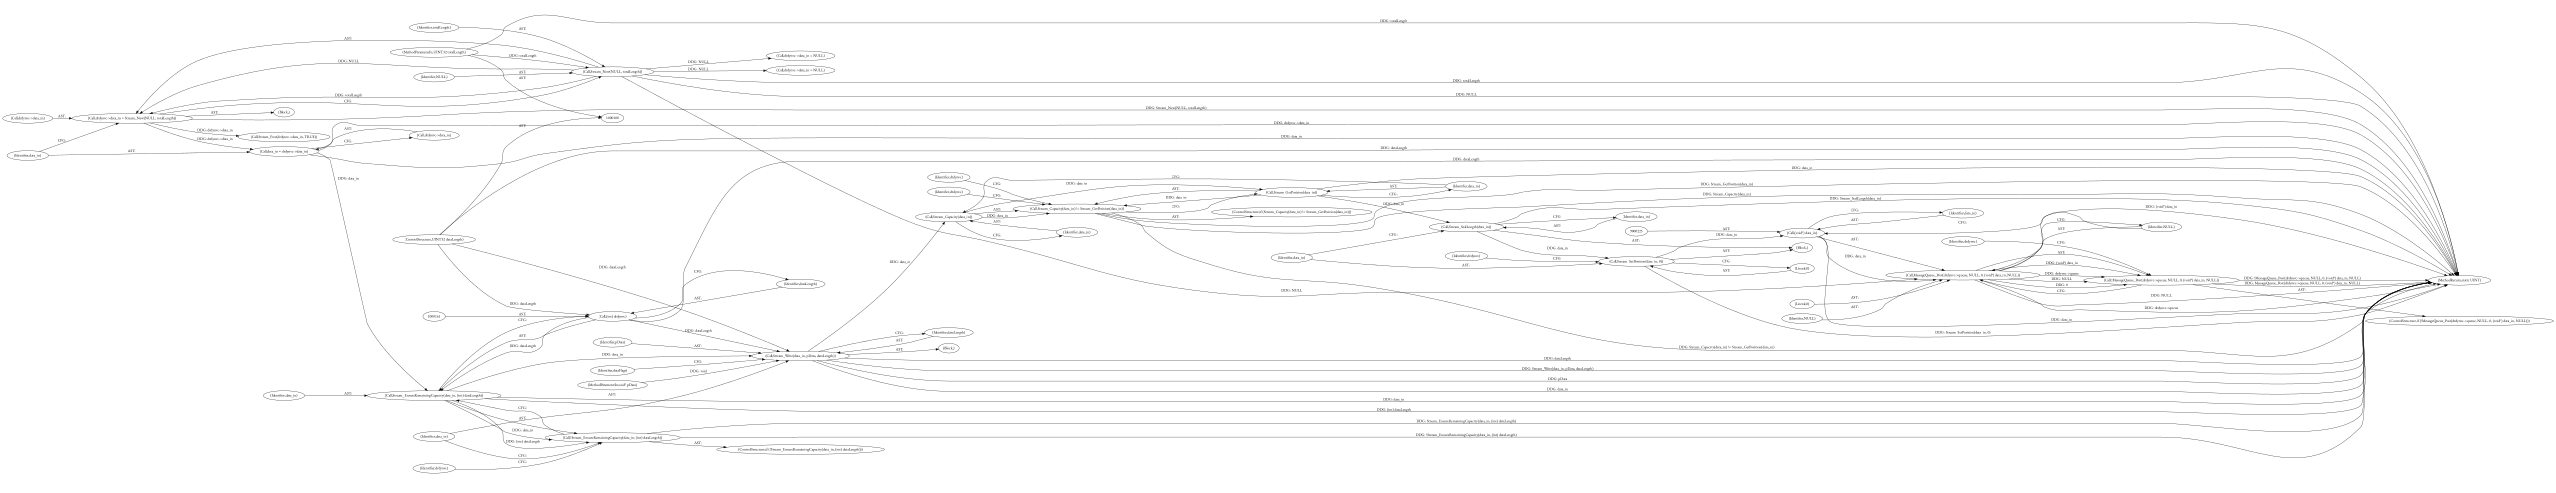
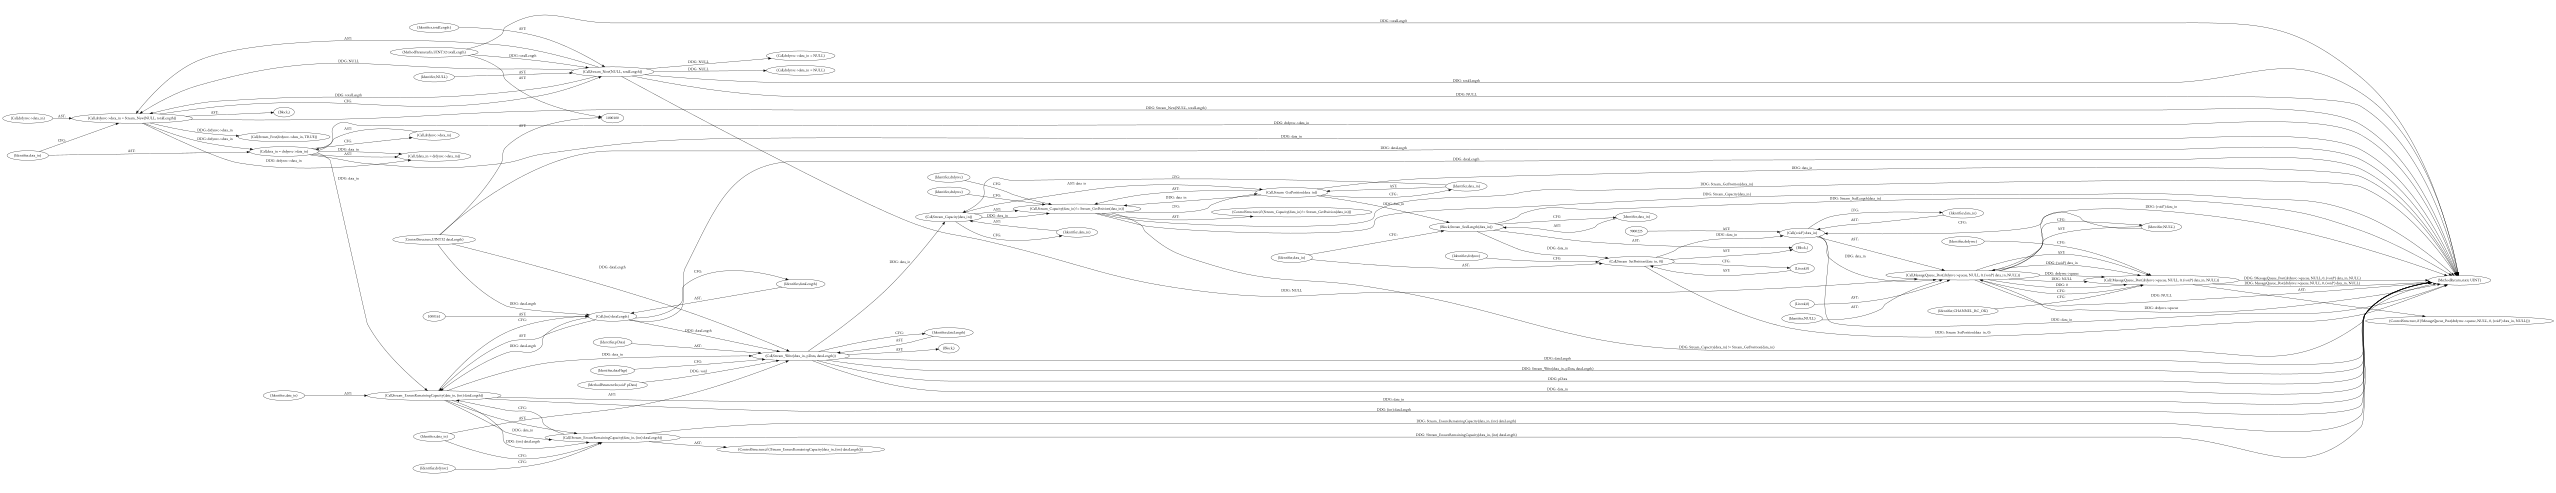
  digraph {
    fontname="EB Garamond"
    rankdir=LR
    node [fontname="EB Garamond"]
    edge [fontname="EB Garamond"]
    n1 [label="(Call,Stream_EnsureRemainingCapacity(data_in, (int) dataLength))"]
-   n2 [label="(Call,(int) drdynvc)"]
+   n2 [label="(Call,(int) dataLength)"]
    n3 [label="(Call,!Stream_EnsureRemainingCapacity(data_in, (int) dataLength))"]
    n4 [label="(Call,Stream_Write(data_in, pData, dataLength))"]
    n5 [label="(MethodReturn,static UINT)"]
    n6 [label="(Identifier,dataLength)"]
    n7 [label="(ControlStructure,if (!Stream_EnsureRemainingCapacity(data_in, (int) dataLength)))"]
    n8 [label="(Call,Stream_Capacity(data_in))"]
    n9 [label="(Identifier,dataLength)"]
    n10 [label="(Block,)"]
    n11 [label="(Call,data_in = drdynvc->data_in)"]
    n12 [label="(Call,drdynvc->data_in)"]
+   n13 [label="(Call,!(data_in = drdynvc->data_in))"]
    n14 [label="(Call,drdynvc->data_in = Stream_New(NULL, totalLength))"]
    n15 [label="(Call,Stream_New(NULL, totalLength))"]
    n16 [label="(Block,)"]
    n17 [label="(Call,Stream_Free(drdynvc->data_in, TRUE))"]
    n18 [label="(Call,MessageQueue_Post(drdynvc->queue, NULL, 0, (void*) data_in, NULL))"]
    n19 [label="(Call,drdynvc->data_in = NULL)"]
    n20 [label="(Call,drdynvc->data_in = NULL)"]
    n21 [label="(Call,!MessageQueue_Post(drdynvc->queue, NULL, 0, (void*) data_in, NULL))"]
    n22 [label="(Identifier,NULL)"]
    n23 [label="(Identifier,totalLength)"]
    n24 [label="(MethodParameterIn,UINT32 totalLength)"]
    1000100
    n26 [label="(ControlStructure,UINT32 dataLength)"]
    n27 [label="(Call,Stream_Capacity(data_in) != Stream_GetPosition(data_in))"]
    n28 [label="(Call,Stream_GetPosition(data_in))"]
    n29 [label="(Identifier,data_in)"]
    n30 [label="(ControlStructure,if (Stream_Capacity(data_in) != Stream_GetPosition(data_in)))"]
-   n31 [label="(Call,Stream_SealLength(data_in))"]
+   n31 [label="(Block,Stream_SealLength(data_in))"]
    n32 [label="(Identifier,data_in)"]
    n33 [label="(Call,Stream_SetPosition(data_in, 0))"]
    n34 [label="(Block,)"]
    n35 [label="(Identifier,data_in)"]
    n36 [label="(Call,(void*) data_in)"]
    n37 [label="(Literal,0)"]
    n38 [label="(Identifier,data_in)"]
    n39 [label="(ControlStructure,if (!MessageQueue_Post(drdynvc->queue, NULL, 0, (void*) data_in, NULL)))"]
    n40 [label="(Identifier,data_in)"]
    n41 [label="(Literal,0)"]
    n42 [label="(Call,drdynvc->data_in)"]
    n43 [label="(Identifier,data_in)"]
    n44 [label="(Identifier,NULL)"]
    n45 [label="(Identifier,data_in)"]
    n46 [label="(MethodParameterIn,void* pData)"]
    n47 [label="(Identifier,NULL)"]
    n48 [label="(Identifier,drdynvc)"]
    n49 [label="(Identifier,pData)"]
    n50 [label="(Identifier,drdynvc)"]
    n51 [label="(Identifier,drdynvc)"]
    n52 [label="(Identifier,drdynvc)"]
    n53 [label="(Identifier,drdynvc)"]
    n54 [label="(Identifier,dataFlags)"]
    n55 [label="(Identifier,data_in)"]
+   n56 [label="(Identifier,CHANNEL_RC_OK)"]
    1000161
    n58 [label=9000225]
    n1 -> n2 [label="CFG: "]
    n1 -> n3 [label="AST: "]
    n1 -> n3 [label="DDG: data_in"]
    n1 -> n3 [label="DDG: (int) dataLength"]
    n1 -> n4 [label="DDG: data_in"]
    n1 -> n5 [label="DDG: data_in"]
    n1 -> n5 [label="DDG: (int) dataLength"]
    n2 -> n1 [label="AST: "]
    n2 -> n1 [label="DDG: dataLength"]
    n2 -> n4 [label="DDG: dataLength"]
    n2 -> n5 [label="DDG: dataLength"]
    n2 -> n6 [label="CFG: "]
    n3 -> n1 [label="CFG: "]
    n3 -> n5 [label="DDG: !Stream_EnsureRemainingCapacity(data_in, (int) dataLength)"]
    n3 -> n5 [label="DDG: Stream_EnsureRemainingCapacity(data_in, (int) dataLength)"]
    n3 -> n7 [label="AST: "]
    n4 -> n5 [label="DDG: dataLength"]
    n4 -> n5 [label="DDG: Stream_Write(data_in, pData, dataLength)"]
    n4 -> n5 [label="DDG: pData"]
    n4 -> n5 [label="DDG: data_in"]
    n4 -> n8 [label="DDG: data_in"]
    n4 -> n9 [label="CFG: "]
    n4 -> n10 [label="AST: "]
    n6 -> n2 [label="AST: "]
    n8 -> n27 [label="AST: "]
    n8 -> n27 [label="DDG: data_in"]
-   n8 -> n28 [label="DDG: data_in"]
+   n8 -> n28 [label="AST: data_in"]
    n8 -> n29 [label="CFG: "]
    n9 -> n4 [label="AST: "]
    n11 -> n1 [label="DDG: data_in"]
    n11 -> n5 [label="DDG: drdynvc->data_in"]
    n11 -> n5 [label="DDG: data_in"]
    n11 -> n12 [label="CFG: "]
+   n11 -> n13 [label="AST: "]
+   n11 -> n13 [label="DDG: data_in"]
    n12 -> n11 [label="AST: "]
    n14 -> n5 [label="DDG: Stream_New(NULL, totalLength)"]
    n14 -> n11 [label="DDG: drdynvc->data_in"]
+   n14 -> n13 [label="DDG: drdynvc->data_in"]
    n14 -> n15 [label="CFG: "]
    n14 -> n16 [label="AST: "]
    n14 -> n17 [label="DDG: drdynvc->data_in"]
    n15 -> n5 [label="DDG: totalLength"]
    n15 -> n5 [label="DDG: NULL"]
    n15 -> n14 [label="AST: "]
    n15 -> n14 [label="DDG: NULL"]
    n15 -> n14 [label="DDG: totalLength"]
    n15 -> n18 [label="DDG: NULL"]
    n15 -> n19 [label="DDG: NULL"]
    n15 -> n20 [label="DDG: NULL"]
    n18 -> n5 [label="DDG: NULL"]
    n18 -> n5 [label="DDG: drdynvc->queue"]
    n18 -> n5 [label="DDG: (void*) data_in"]
    n18 -> n21 [label="AST: "]
    n18 -> n21 [label="DDG: (void*) data_in"]
    n18 -> n21 [label="DDG: drdynvc->queue"]
    n18 -> n21 [label="DDG: NULL"]
    n18 -> n21 [label="DDG: 0"]
    n18 -> n22 [label="CFG: "]
    n21 -> n5 [label="DDG: !MessageQueue_Post(drdynvc->queue, NULL, 0, (void*) data_in, NULL)"]
    n21 -> n5 [label="DDG: MessageQueue_Post(drdynvc->queue, NULL, 0, (void*) data_in, NULL)"]
    n21 -> n18 [label="CFG: "]
    n21 -> n39 [label="AST: "]
    n22 -> n18 [label="AST: "]
    n22 -> n36 [label="CFG: "]
    n23 -> n15 [label="AST: "]
    n24 -> n5 [label="DDG: totalLength"]
    n24 -> n15 [label="DDG: totalLength"]
    n24 -> 1000100 [label="AST: "]
    n26 -> n2 [label="DDG: dataLength"]
    n26 -> n4 [label="DDG: dataLength"]
    n26 -> n5 [label="DDG: dataLength"]
    n26 -> 1000100 [label="AST: "]
    n27 -> n5 [label="DDG: Stream_GetPosition(data_in)"]
    n27 -> n5 [label="DDG: Stream_Capacity(data_in)"]
    n27 -> n5 [label="DDG: Stream_Capacity(data_in) != Stream_GetPosition(data_in)"]
    n27 -> n28 [label="CFG: "]
    n27 -> n30 [label="AST: "]
    n28 -> n5 [label="DDG: data_in"]
    n28 -> n27 [label="AST: "]
    n28 -> n27 [label="DDG: data_in"]
    n28 -> n31 [label="DDG: data_in"]
    n28 -> n32 [label="CFG: "]
    n29 -> n8 [label="AST: "]
    n31 -> n5 [label="DDG: Stream_SealLength(data_in)"]
    n31 -> n33 [label="DDG: data_in"]
    n31 -> n34 [label="AST: "]
    n31 -> n35 [label="CFG: "]
    n32 -> n8 [label="CFG: "]
    n32 -> n28 [label="AST: "]
    n33 -> n5 [label="DDG: Stream_SetPosition(data_in, 0)"]
    n33 -> n34 [label="AST: "]
    n33 -> n36 [label="DDG: data_in"]
    n33 -> n37 [label="CFG: "]
    n35 -> n31 [label="AST: "]
    n36 -> n5 [label="DDG: data_in"]
    n36 -> n18 [label="AST: "]
    n36 -> n18 [label="DDG: data_in"]
    n36 -> n38 [label="CFG: "]
    n37 -> n33 [label="AST: "]
    n38 -> n36 [label="AST: "]
    n40 -> n3 [label="CFG: "]
    n40 -> n4 [label="AST: "]
    n41 -> n18 [label="AST: "]
    n42 -> n14 [label="AST: "]
    n43 -> n1 [label="AST: "]
    n44 -> n15 [label="AST: "]
    n45 -> n11 [label="AST: "]
    n45 -> n14 [label="CFG: "]
    n46 -> n4 [label="DDG: void"]
    n47 -> n18 [label="AST: "]
    n48 -> n3 [label="CFG: "]
    n49 -> n4 [label="AST: "]
    n50 -> n27 [label="CFG: "]
    n51 -> n21 [label="CFG: "]
    n52 -> n27 [label="CFG: "]
    n53 -> n33 [label="CFG: "]
    n54 -> n4 [label="CFG: "]
    n55 -> n31 [label="CFG: "]
    n55 -> n33 [label="AST: "]
+   n56 -> n21 [label="CFG: "]
    1000161 -> n2 [label="AST: "]
    n58 -> n36 [label="AST: "]
  }
